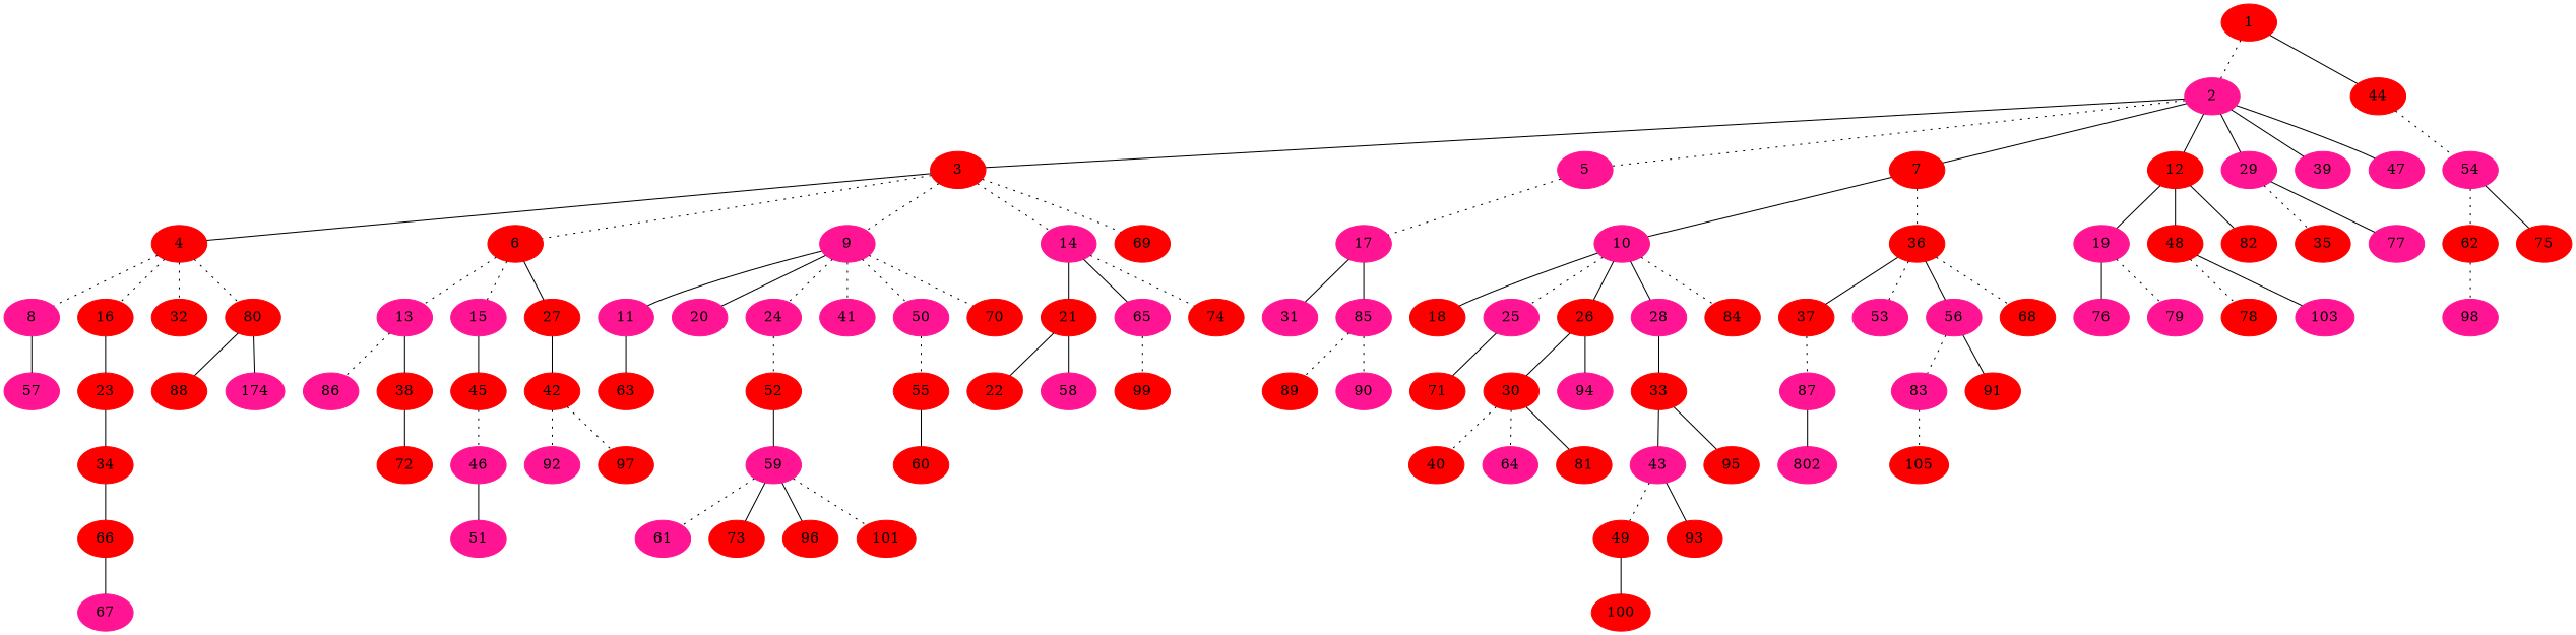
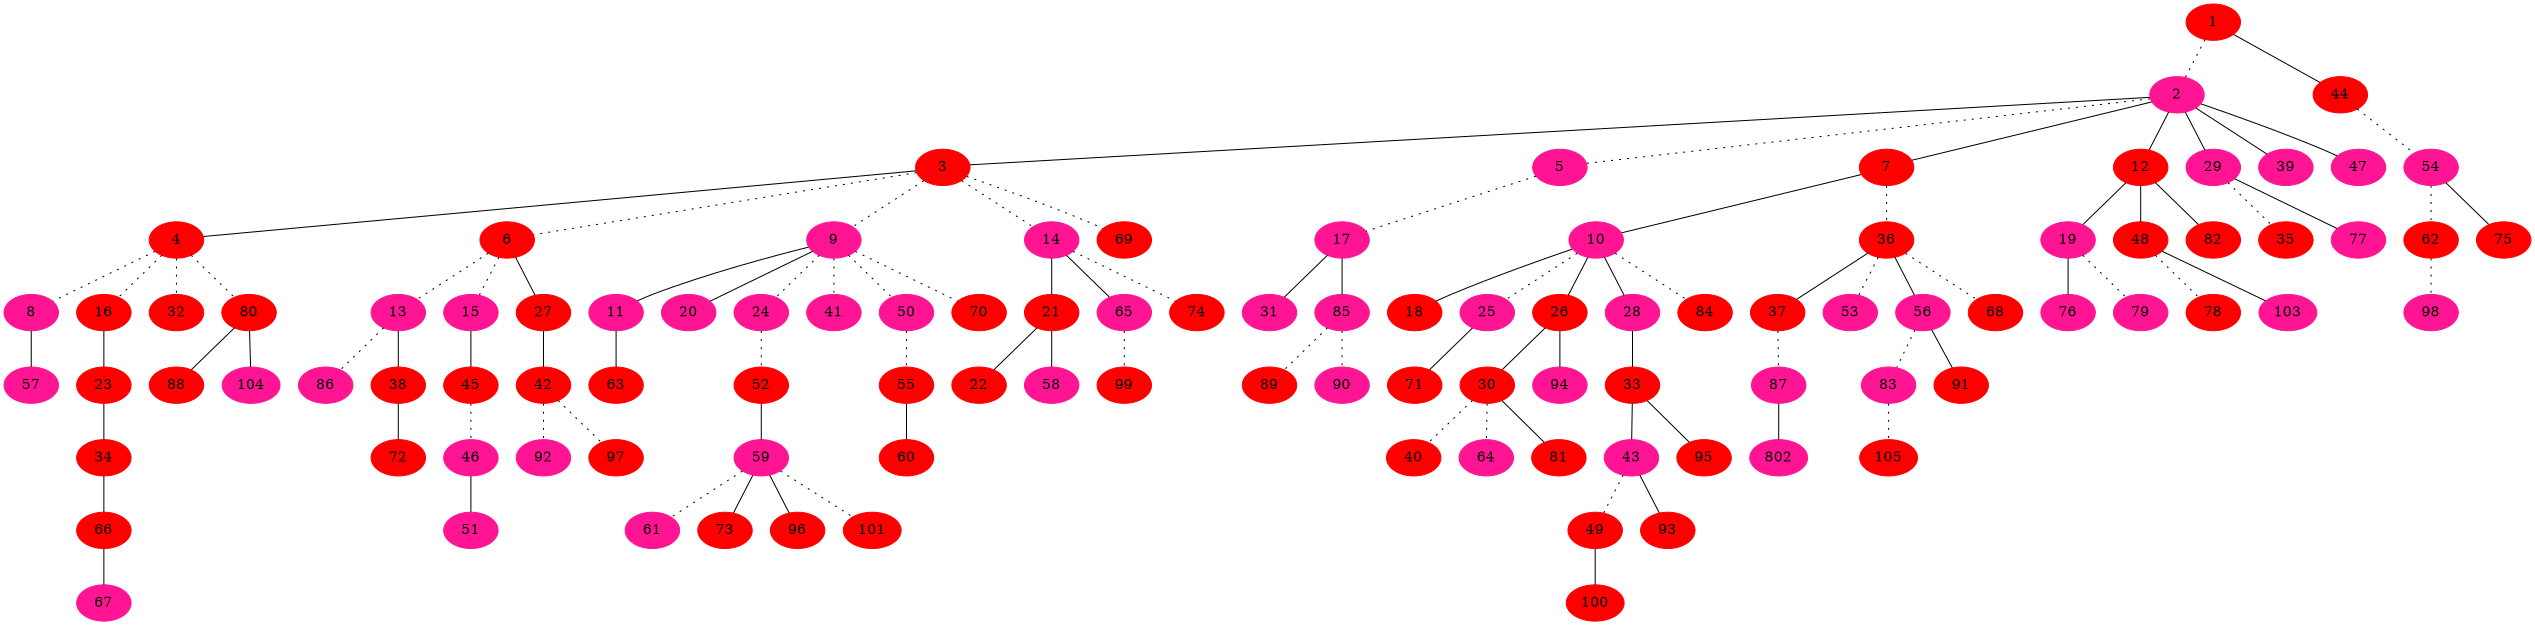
  graph {
    node [color=red style=filled]
    edge [style=solid]
    2 [color=deeppink]
    1
    44
    3
    5 [color=deeppink]
    7
    12
    29 [color=deeppink]
    39 [color=deeppink]
    47 [color=deeppink]
    54 [color=deeppink]
    4
    6
    9 [color=deeppink]
    14 [color=deeppink]
    69
    17 [color=deeppink]
    10 [color=deeppink]
    36
    19 [color=deeppink]
    48
    82
    35
    77 [color=deeppink]
    8 [color=deeppink]
    16
    32
    80
    13 [color=deeppink]
    15 [color=deeppink]
    27
    11 [color=deeppink]
    20 [color=deeppink]
    24 [color=deeppink]
    41 [color=deeppink]
    50 [color=deeppink]
    70
    21
    65 [color=deeppink]
    74
    57 [color=deeppink]
    23
    88
-   104 [color=deeppink label=174]
+   104 [color=deeppink]
    31 [color=deeppink]
    85 [color=deeppink]
    86 [color=deeppink]
    38
    45
    42
    18
    25 [color=deeppink]
    26
    28 [color=deeppink]
    84
    37
    53 [color=deeppink]
    56 [color=deeppink]
    68
    63
    52
    55
    71
    30
    94 [color=deeppink]
    33
    76 [color=deeppink]
    79 [color=deeppink]
    78
    103 [color=deeppink]
    72
    22
    58 [color=deeppink]
    99
    46 [color=deeppink]
    34
    89
    90 [color=deeppink]
    66
    59 [color=deeppink]
    40
    64 [color=deeppink]
    81
    92 [color=deeppink]
    97
    43 [color=deeppink]
    95
    49
    93
    67 [color=deeppink]
    87 [color=deeppink]
    83 [color=deeppink]
    91
    n94 [color=deeppink label=802]
    100
    62
    75
    51 [color=deeppink]
    60
    61 [color=deeppink]
    73
    96
    101
    98 [color=deeppink]
    105
    2 -- 3
    2 -- 5 [style=dotted]
    2 -- 7
    2 -- 12
    2 -- 29
    2 -- 39
    2 -- 47
    1 -- 2 [style=dotted]
    1 -- 44
    44 -- 54 [style=dotted]
    3 -- 4
    3 -- 6 [style=dotted]
    3 -- 9 [style=dotted]
    3 -- 14 [style=dotted]
    3 -- 69 [style=dotted]
    5 -- 17 [style=dotted]
    7 -- 10
    7 -- 36 [style=dotted]
    12 -- 19
    12 -- 48
    12 -- 82
    29 -- 35 [style=dotted]
    29 -- 77
    54 -- 62 [style=dotted]
    54 -- 75
    4 -- 8 [style=dotted]
    4 -- 16 [style=dotted]
    4 -- 32 [style=dotted]
    4 -- 80 [style=dotted]
    6 -- 13 [style=dotted]
    6 -- 15 [style=dotted]
    6 -- 27
    9 -- 11
    9 -- 20
    9 -- 24 [style=dotted]
    9 -- 41 [style=dotted]
    9 -- 50 [style=dotted]
    9 -- 70 [style=dotted]
    14 -- 21
    14 -- 65
    14 -- 74 [style=dotted]
    17 -- 31
    17 -- 85
    10 -- 18
    10 -- 25 [style=dotted]
    10 -- 26
    10 -- 28
    10 -- 84 [style=dotted]
    36 -- 37
    36 -- 53 [style=dotted]
    36 -- 56
    36 -- 68 [style=dotted]
    19 -- 76
    19 -- 79 [style=dotted]
    48 -- 78 [style=dotted]
    48 -- 103
    8 -- 57
    16 -- 23
    80 -- 88
    80 -- 104
    13 -- 86 [style=dotted]
    13 -- 38
    15 -- 45
    27 -- 42
    11 -- 63
    24 -- 52 [style=dotted]
    50 -- 55 [style=dotted]
    21 -- 22
    21 -- 58
    65 -- 99 [style=dotted]
    23 -- 34
    85 -- 89 [style=dotted]
    85 -- 90 [style=dotted]
    38 -- 72
    45 -- 46 [style=dotted]
    42 -- 92 [style=dotted]
    42 -- 97 [style=dotted]
    25 -- 71
    26 -- 30
    26 -- 94
    28 -- 33
    37 -- 87 [style=dotted]
    56 -- 83 [style=dotted]
    56 -- 91
    52 -- 59
    55 -- 60
    30 -- 40 [style=dotted]
    30 -- 64 [style=dotted]
    30 -- 81
    33 -- 43
    33 -- 95
    46 -- 51
    34 -- 66
    66 -- 67
    59 -- 61 [style=dotted]
    59 -- 73
    59 -- 96
    59 -- 101 [style=dotted]
    43 -- 49 [style=dotted]
    43 -- 93
    49 -- 100
    87 -- n94
    83 -- 105 [style=dotted]
    62 -- 98 [style=dotted]
  }
